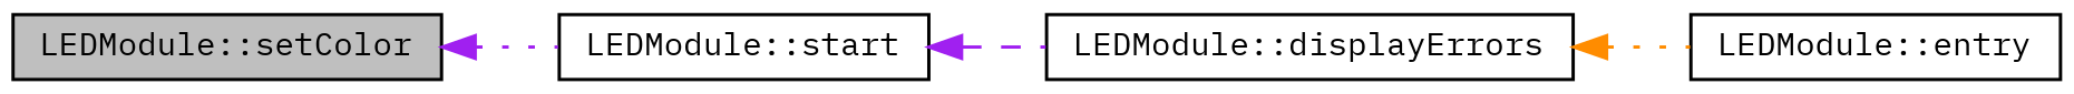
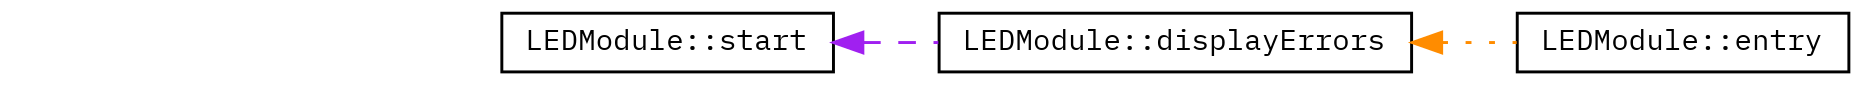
  digraph {
    fontname="IBM Plex Mono"
    rankdir=LR
    node [color=black fillcolor=white fontname="IBM Plex Mono" fontsize=10 shape=record style=filled]
    edge [color=purple dir=back fontname="IBM Plex Mono" fontsize=10 labelfontname=Helvetica labelfontsize=10 style=dotted]
-   n1 [fillcolor=grey75 fontcolor=black height=0.2 label="LEDModule::setColor" width=0.4]
    n2 [height=0.2 label="LEDModule::start" width=0.4]
    n3 [height=0.2 label="LEDModule::displayErrors" width=0.4]
    n4 [height=0.2 label="LEDModule::entry" width=0.4]
-   n1 -> n2
    n2 -> n3 [style=dashed]
    n3 -> n4 [color=darkorange]
  }
